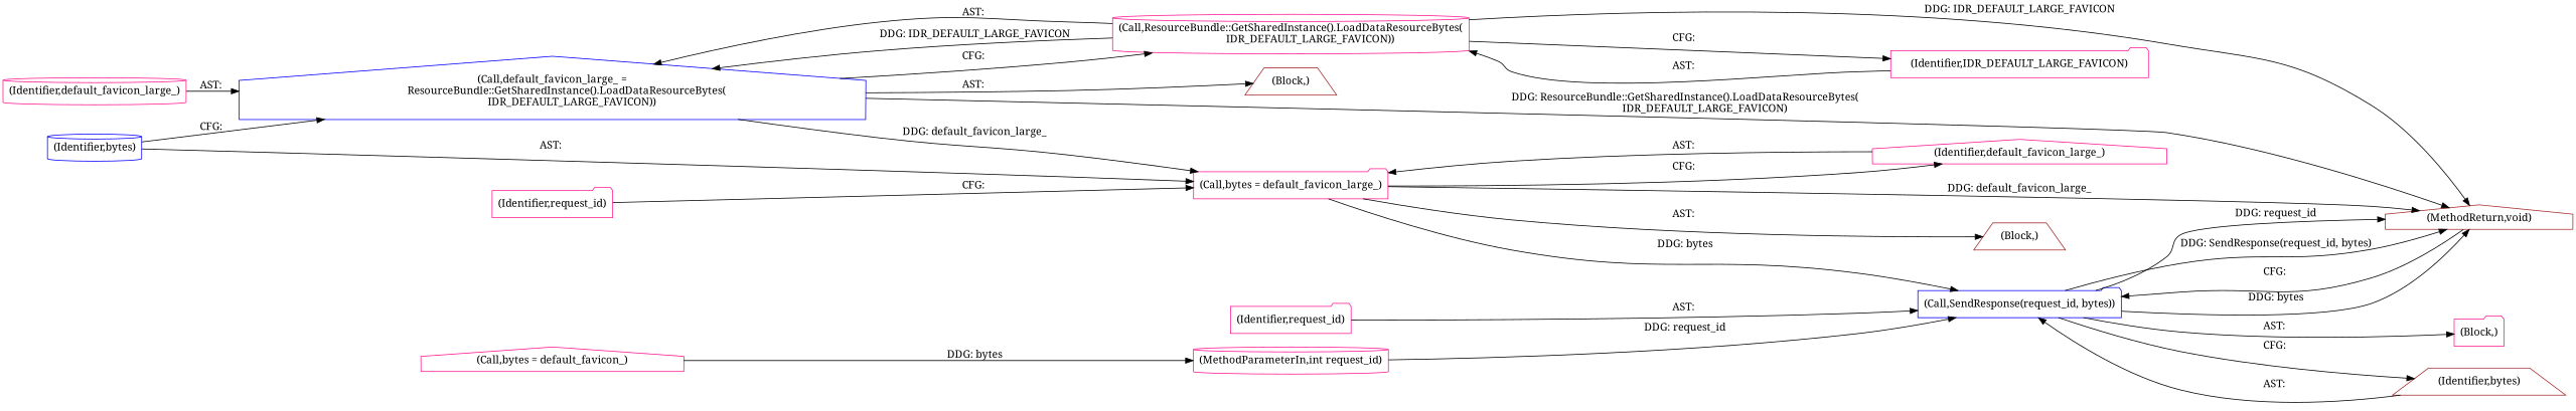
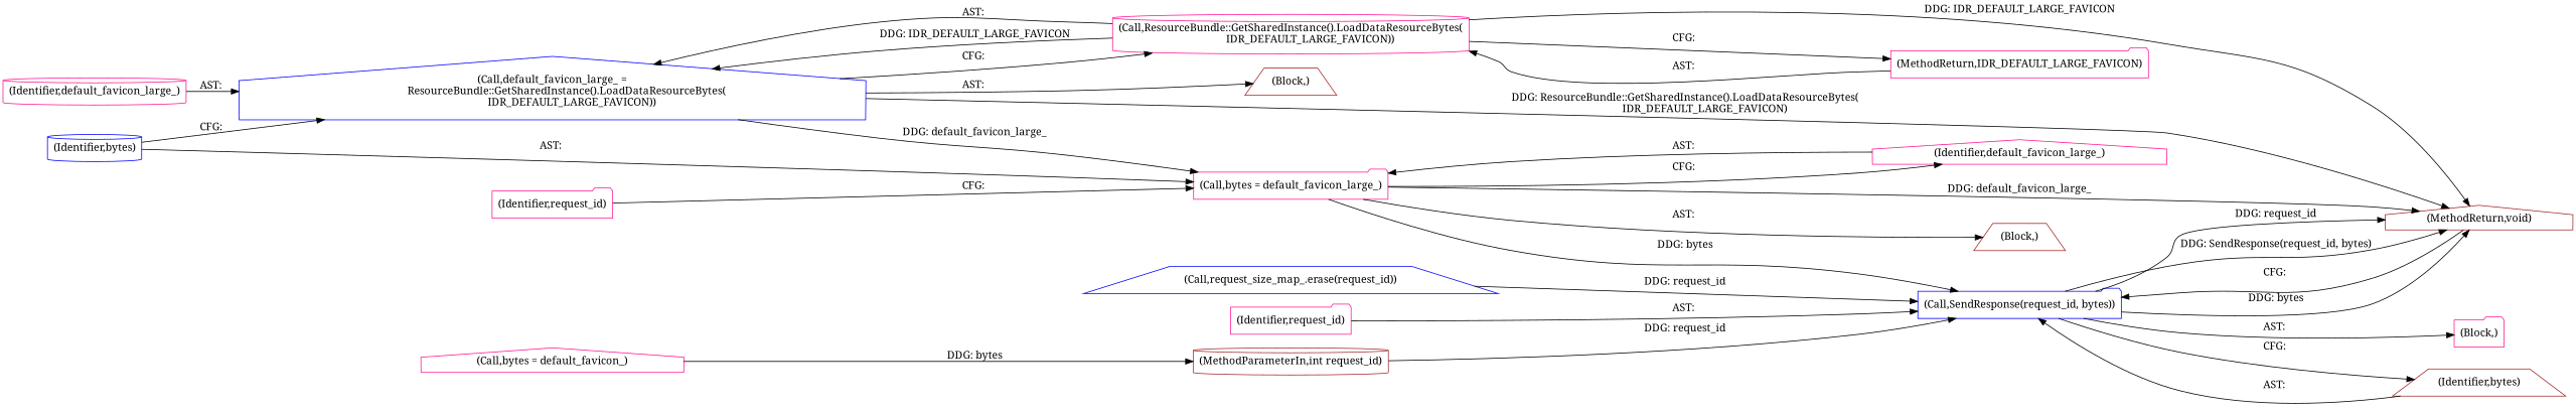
  digraph {
    fontname="Noto Serif"
    rankdir=LR
    node [color=deeppink fontname="Noto Serif" shape=folder]
    edge [fontname="Noto Serif"]
    n1 [label="(Call,bytes = default_favicon_large_)"]
    n2 [color=blue label="(Call,SendResponse(request_id, bytes))"]
    n3 [color=brown label="(Block,)" shape=trapezium]
    n4 [label="(Identifier,default_favicon_large_)" shape=house]
    n5 [color=brown label="(MethodReturn,void)" shape=house]
    n6 [label="(Block,)"]
    n7 [color=brown label="(Identifier,bytes)" shape=trapezium]
    n8 [color=blue label="(Call,default_favicon_large_ =\n          ResourceBundle::GetSharedInstance().LoadDataResourceBytes(\n              IDR_DEFAULT_LARGE_FAVICON))" shape=house]
    n9 [label="(Call,ResourceBundle::GetSharedInstance().LoadDataResourceBytes(\n              IDR_DEFAULT_LARGE_FAVICON))" shape=cylinder]
    n10 [color=brown label="(Block,)" shape=trapezium]
-   n11 [label="(Identifier,IDR_DEFAULT_LARGE_FAVICON)"]
+   n11 [label="(MethodReturn,IDR_DEFAULT_LARGE_FAVICON)"]
+   n12 [color=blue label="(Call,request_size_map_.erase(request_id))" shape=trapezium]
    n13 [label="(Identifier,request_id)"]
    n14 [label="(Identifier,request_id)"]
    n15 [label="(Identifier,default_favicon_large_)" shape=cylinder]
    n16 [color=blue label="(Identifier,bytes)" shape=cylinder]
-   n17 [label="(MethodParameterIn,int request_id)" shape=cylinder]
+   n17 [color=brown label="(MethodParameterIn,int request_id)" shape=cylinder]
    n18 [label="(Call,bytes = default_favicon_)" shape=house]
    n1 -> n2 [label="DDG: bytes"]
    n1 -> n3 [label="AST: "]
    n1 -> n4 [label="CFG: "]
    n1 -> n5 [label="DDG: default_favicon_large_"]
    n2 -> n5 [label="DDG: bytes"]
    n2 -> n5 [label="DDG: request_id"]
    n2 -> n5 [label="DDG: SendResponse(request_id, bytes)"]
    n2 -> n6 [label="AST: "]
    n2 -> n7 [label="CFG: "]
    n4 -> n1 [label="AST: "]
    n5 -> n2 [label="CFG: "]
    n7 -> n2 [label="AST: "]
    n8 -> n1 [label="DDG: default_favicon_large_"]
    n8 -> n5 [label="DDG: ResourceBundle::GetSharedInstance().LoadDataResourceBytes(\n              IDR_DEFAULT_LARGE_FAVICON)"]
    n8 -> n9 [label="CFG: "]
    n8 -> n10 [label="AST: "]
    n9 -> n5 [label="DDG: IDR_DEFAULT_LARGE_FAVICON"]
    n9 -> n8 [label="AST: "]
    n9 -> n8 [label="DDG: IDR_DEFAULT_LARGE_FAVICON"]
    n9 -> n11 [label="CFG: "]
    n11 -> n9 [label="AST: "]
+   n12 -> n2 [label="DDG: request_id"]
    n13 -> n2 [label="AST: "]
    n14 -> n1 [label="CFG: "]
    n15 -> n8 [label="AST: "]
    n16 -> n1 [label="AST: "]
    n16 -> n8 [label="CFG: "]
    n17 -> n2 [label="DDG: request_id"]
    n18 -> n17 [label="DDG: bytes"]
  }
